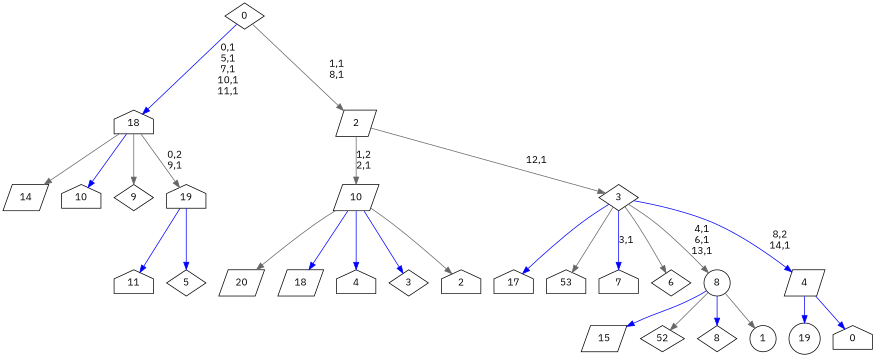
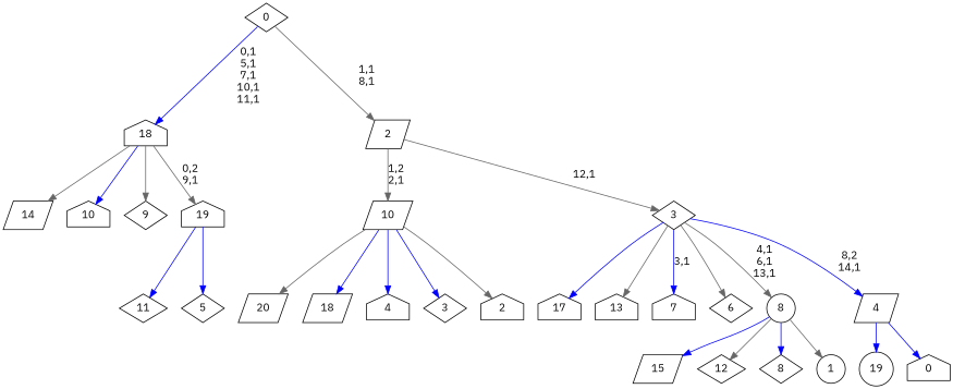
  digraph {
    fontname="IBM Plex Sans"
    node [fontname="IBM Plex Sans" shape=house]
    edge [color=blue fontname="IBM Plex Sans"]
    n1 [label=20 shape=parallelogram]
    n2 [label=19 shape=circle]
    n3 [label=18 shape=parallelogram]
    n4 [label=17]
    n5 [label=15 shape=parallelogram]
    n6 [label=14 shape=parallelogram]
-   n7 [label=53]
-   n8 [label=52 shape=diamond]
-   n9 [label=11]
+   n7 [label=13]
+   n8 [label=12 shape=diamond]
+   n9 [label=11 shape=diamond]
    n10 [label=10]
    n11 [label=9 shape=diamond]
    n12 [label=8 shape=diamond]
    n13 [label=7]
    n14 [label=6 shape=diamond]
    n15 [label=5 shape=diamond]
    19
    18
    n18 [label=4]
    n19 [label=3 shape=diamond]
    n20 [label=2]
    10 [shape=parallelogram]
    n22 [label=1 shape=circle]
    8 [shape=circle]
    n24 [label=0]
    4 [shape=parallelogram]
    3 [shape=diamond]
    2 [shape=parallelogram]
    0 [shape=diamond]
    19 -> n9
    19 -> n15
    18 -> n6 [color=gray40]
    18 -> n10
    18 -> n11 [color=gray40]
    18 -> 19 [color=gray40 label="0,2\n9,1"]
    10 -> n1 [color=gray40]
    10 -> n3
    10 -> n18
    10 -> n19
    10 -> n20 [color=gray40]
    8 -> n5
    8 -> n8 [color=gray40]
    8 -> n12
    8 -> n22 [color=gray40]
    4 -> n2
    4 -> n24
    3 -> n4
    3 -> n7 [color=gray40]
    3 -> n13 [label="3,1"]
    3 -> n14 [color=gray40]
    3 -> 8 [color=gray40 label="4,1\n6,1\n13,1"]
    3 -> 4 [label="8,2\n14,1"]
    2 -> 10 [color=gray40 label="1,2\n2,1"]
    2 -> 3 [color=gray40 label="12,1"]
    0 -> 18 [label="0,1\n5,1\n7,1\n10,1\n11,1"]
    0 -> 2 [color=gray40 label="1,1\n8,1"]
  }
